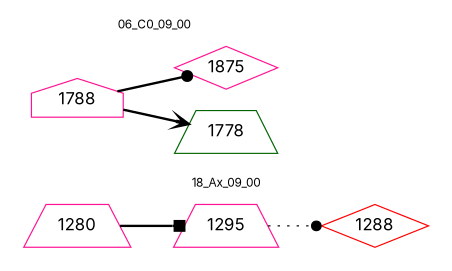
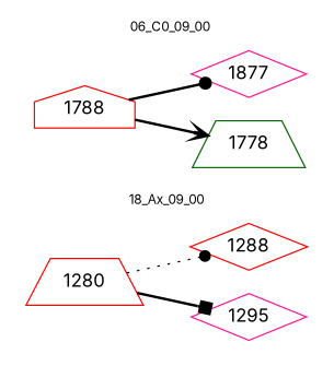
  digraph {
    fontname=Inter
    rankdir=LR
    node [color=deeppink fontname=Inter shape=trapezium]
    edge [arrowhead=dot color=black fontname=Inter style=bold]
-   n1 [label=1280]
-   n2 [label=1295]
+   n1 [color=red label=1280]
+   n2 [label=1295 shape=diamond]
    n3 [color=red label=1288 shape=diamond]
-   n4 [label=1788 shape=house]
+   n4 [color=red label=1788 shape=house]
    n5 [color=darkgreen label=1778]
-   n6 [label=1875 shape=diamond]
+   n6 [label=1877 shape=diamond]
    subgraph cluster_1 {
      color=white
      fontsize=10
      label="18_Ax_09_00"
      n1
      n2
      n3
    }
    subgraph cluster_2 {
      color=white
      fontsize=10
      label="06_C0_09_00"
      n4
      n5
      n6
    }
    n1 -> n2 [arrowhead=box]
-   n2 -> n3 [style=dotted]
+   n1 -> n3 [style=dotted]
    n4 -> n5 [arrowhead=vee]
    n4 -> n6
  }
